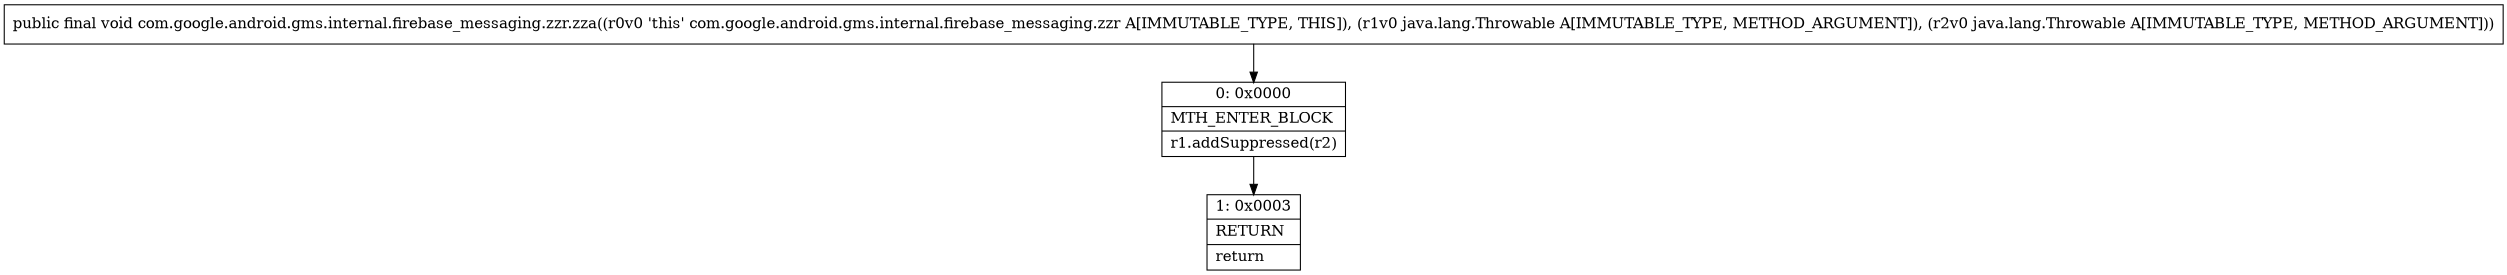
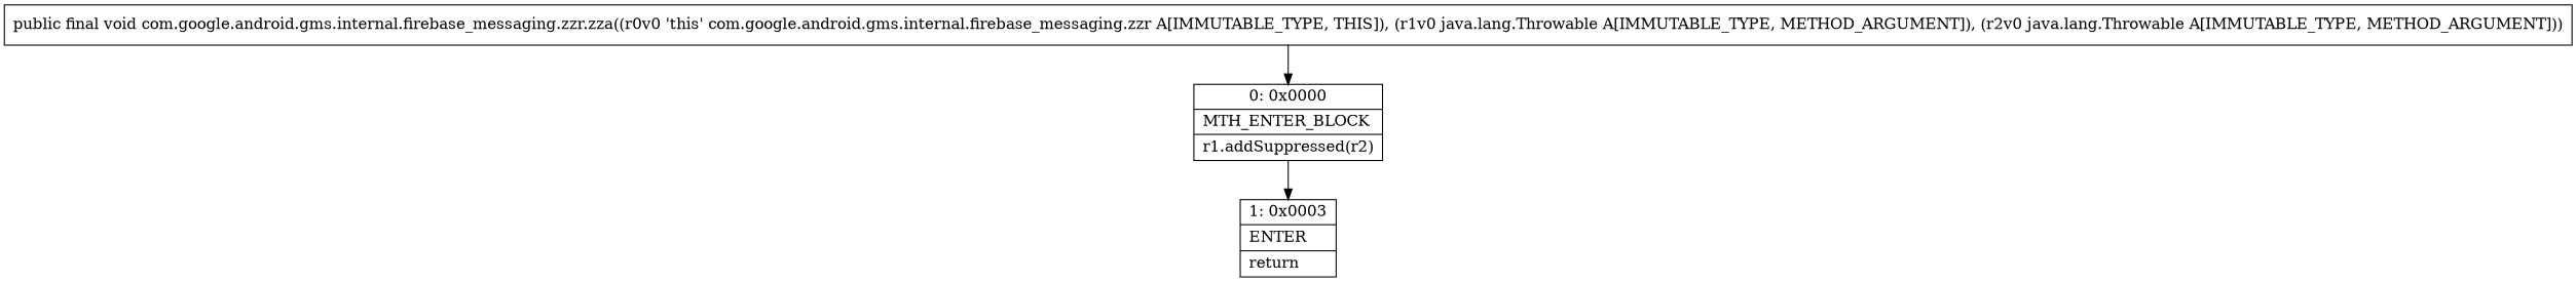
  digraph {
    node [shape=record]
    n1 [label="{0\:\ 0x0000|MTH_ENTER_BLOCK\l|r1.addSuppressed(r2)\l}"]
-   n2 [label="{1\:\ 0x0003|RETURN\l|return\l}"]
+   n2 [label="{1\:\ 0x0003|ENTER\l|return\l}"]
    n3 [label="{public final void com.google.android.gms.internal.firebase_messaging.zzr.zza((r0v0 'this' com.google.android.gms.internal.firebase_messaging.zzr A[IMMUTABLE_TYPE, THIS]), (r1v0 java.lang.Throwable A[IMMUTABLE_TYPE, METHOD_ARGUMENT]), (r2v0 java.lang.Throwable A[IMMUTABLE_TYPE, METHOD_ARGUMENT])) }"]
    n1 -> n2
    n3 -> n1
  }
